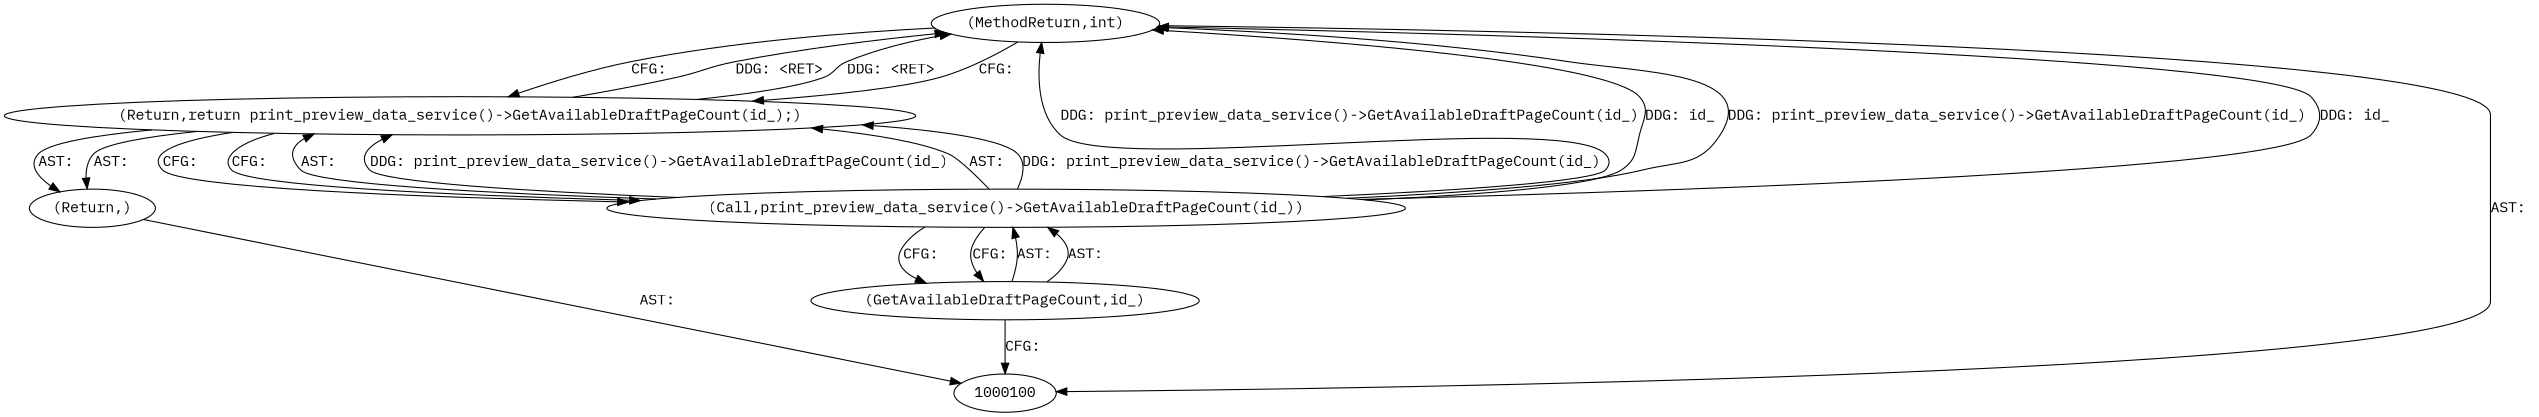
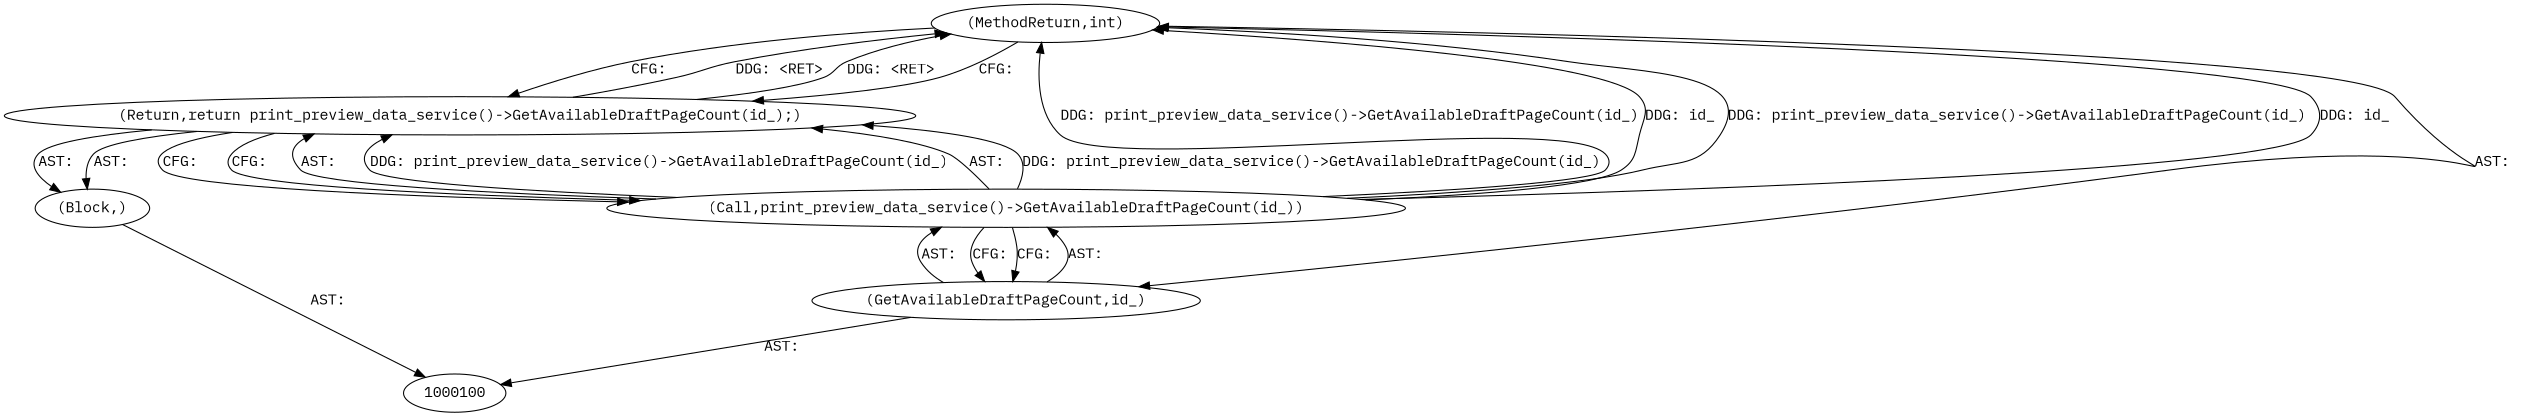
  digraph {
    fontname="IBM Plex Mono"
    node [fontname="IBM Plex Mono"]
    edge [fontname="IBM Plex Mono"]
    n1 [label="(MethodReturn,int)"]
    n2 [label="(Return,return print_preview_data_service()->GetAvailableDraftPageCount(id_);)"]
    1000100
-   n4 [label="(Return,)"]
+   n4 [label="(Block,)"]
    n5 [label="(Call,print_preview_data_service()->GetAvailableDraftPageCount(id_))"]
    n6 [label="(GetAvailableDraftPageCount,id_)"]
    n1 -> n2 [label="CFG: "]
    n1 -> n2 [label="CFG: "]
-   n1 -> 1000100 [label="AST: "]
+   n1 -> n6 [label="AST: "]
    n2 -> n1 [label="DDG: <RET>"]
    n2 -> n1 [label="DDG: <RET>"]
    n2 -> n4 [label="AST: "]
    n2 -> n4 [label="AST: "]
    n2 -> n5 [label="CFG: "]
    n2 -> n5 [label="CFG: "]
    n4 -> 1000100 [label="AST: "]
    n5 -> n1 [label="DDG: print_preview_data_service()->GetAvailableDraftPageCount(id_)"]
    n5 -> n1 [label="DDG: id_"]
    n5 -> n1 [label="DDG: print_preview_data_service()->GetAvailableDraftPageCount(id_)"]
    n5 -> n1 [label="DDG: id_"]
    n5 -> n2 [label="AST: "]
    n5 -> n2 [label="DDG: print_preview_data_service()->GetAvailableDraftPageCount(id_)"]
    n5 -> n2 [label="AST: "]
    n5 -> n2 [label="DDG: print_preview_data_service()->GetAvailableDraftPageCount(id_)"]
    n5 -> n6 [label="CFG: "]
    n5 -> n6 [label="CFG: "]
-   n6 -> 1000100 [label="CFG: "]
+   n6 -> 1000100 [label="AST: "]
    n6 -> n5 [label="AST: "]
    n6 -> n5 [label="AST: "]
  }
